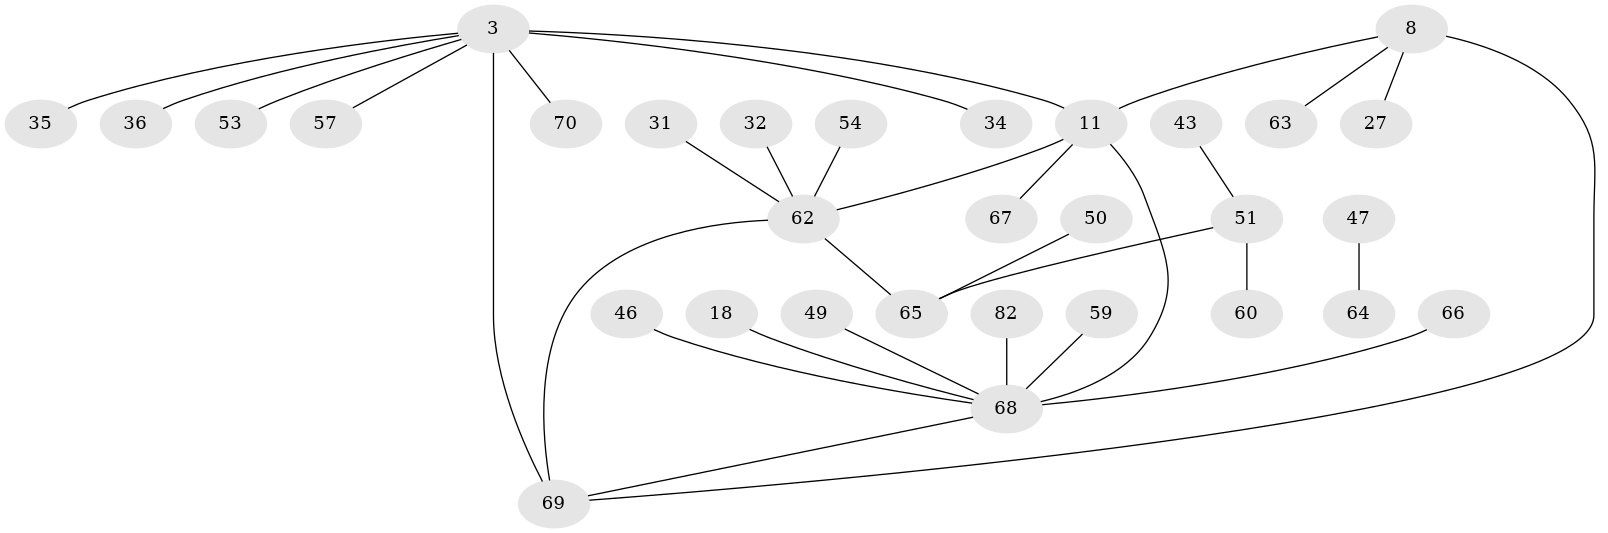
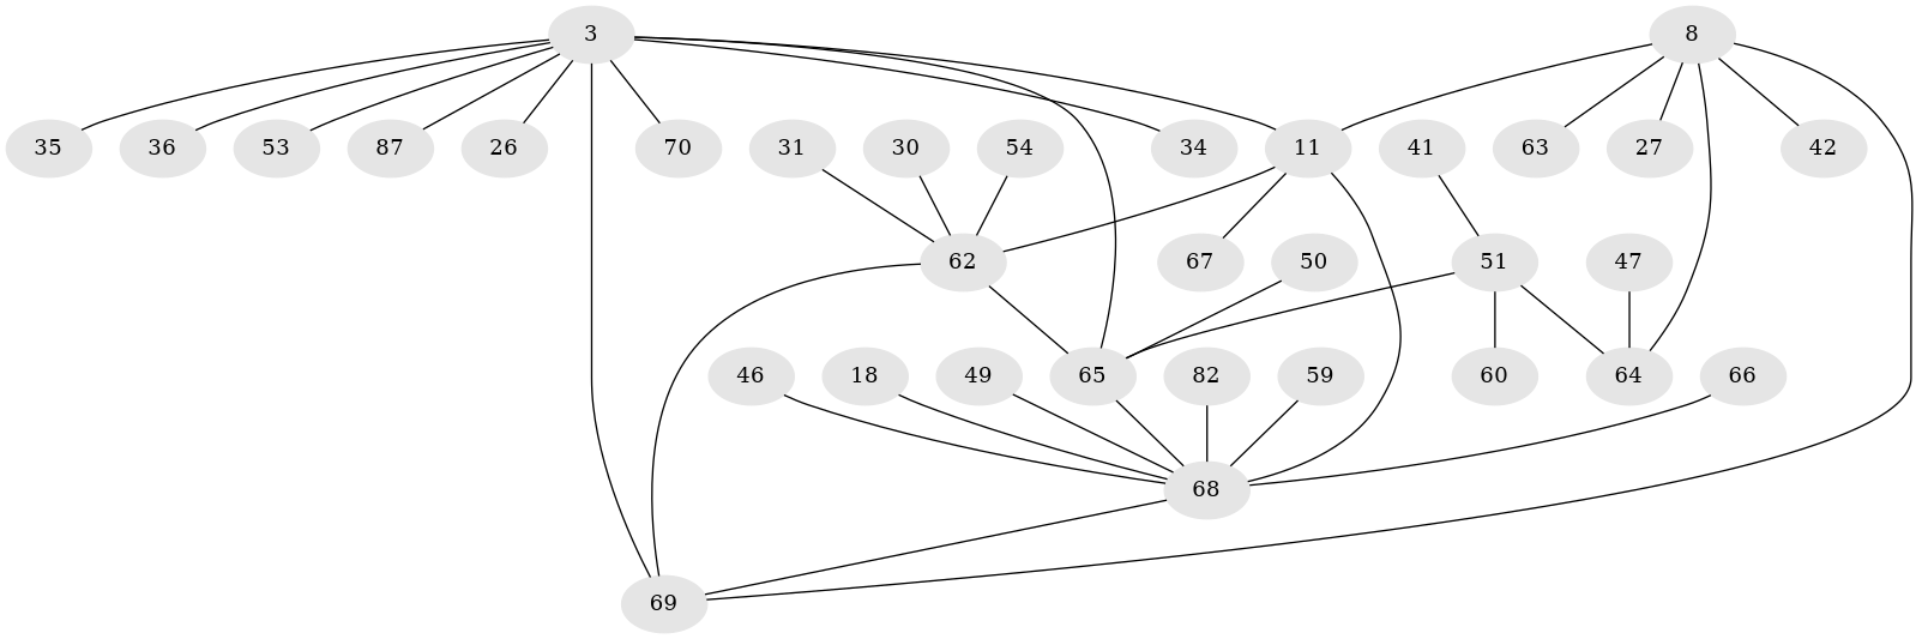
  graph {
    node [color=gray90 style=filled]
    3 [super="+1"]
    11 [super="+2"]
+   26
    34
    35
    36
    53
-   57
+   57 [label=87]
    65 [super="+5+23"]
    69 [super="+14"]
    70
    62 [super="+22+15"]
    67
    68 [super="+56+58+12+17+19+28+33+40"]
    8 [super="+7"]
    27
+   42
    63
    64 [super="+9+25"]
    31
-   32
+   32 [label=30]
    51 [super="+20+21+44+6+38"]
    60
-   41 [label=43]
+   41
    46
    47 [super="+37"]
    n27 [label=18]
    49
    50
    n30 [label=82 super="+16"]
    54
    59 [super="+24"]
    66
    3 -- 11 [weight=2]
+   3 -- 26
    3 -- 34
    3 -- 35
    3 -- 36
    3 -- 53
    3 -- 57
+   3 -- 65
    3 -- 69 [weight=2]
    3 -- 70
    11 -- 62 [weight=2]
    11 -- 67
    11 -- 68 [weight=3]
+   65 -- 68
    62 -- 65
    62 -- 69 [weight=2]
    68 -- 69
    8 -- 11 [weight=2]
    8 -- 69
    8 -- 27
+   8 -- 42
    8 -- 63
+   8 -- 64 [weight=2]
    31 -- 62
    32 -- 62
    51 -- 65 [weight=2]
+   51 -- 64
    51 -- 60
    41 -- 51
    46 -- 68
    47 -- 64
    n27 -- 68
    49 -- 68
    50 -- 65
    n30 -- 68
    54 -- 62
    59 -- 68
    66 -- 68
  }
